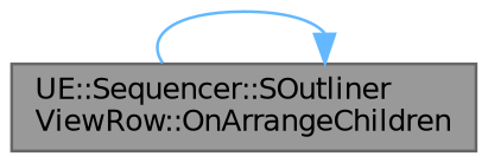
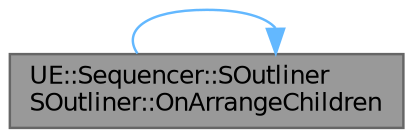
  digraph {
    rankdir=RL
-   n1 [color=gray40 fillcolor=grey60 fontcolor=black fontname=Helvetica fontsize=10 height=0.2 label="UE::Sequencer::SOutliner\lViewRow::OnArrangeChildren" shape=box style=filled width=0.4]
+   n1 [color=gray40 fillcolor=grey60 fontcolor=black fontname=Helvetica fontsize=10 height=0.2 label="UE::Sequencer::SOutliner\lSOutliner::OnArrangeChildren" shape=box style=filled width=0.4]
    n1 -> n1 [color=steelblue1 dir=back fontname=Helvetica fontsize=10 labelfontname=Helvetica labelfontsize=10 style=solid]
  }
